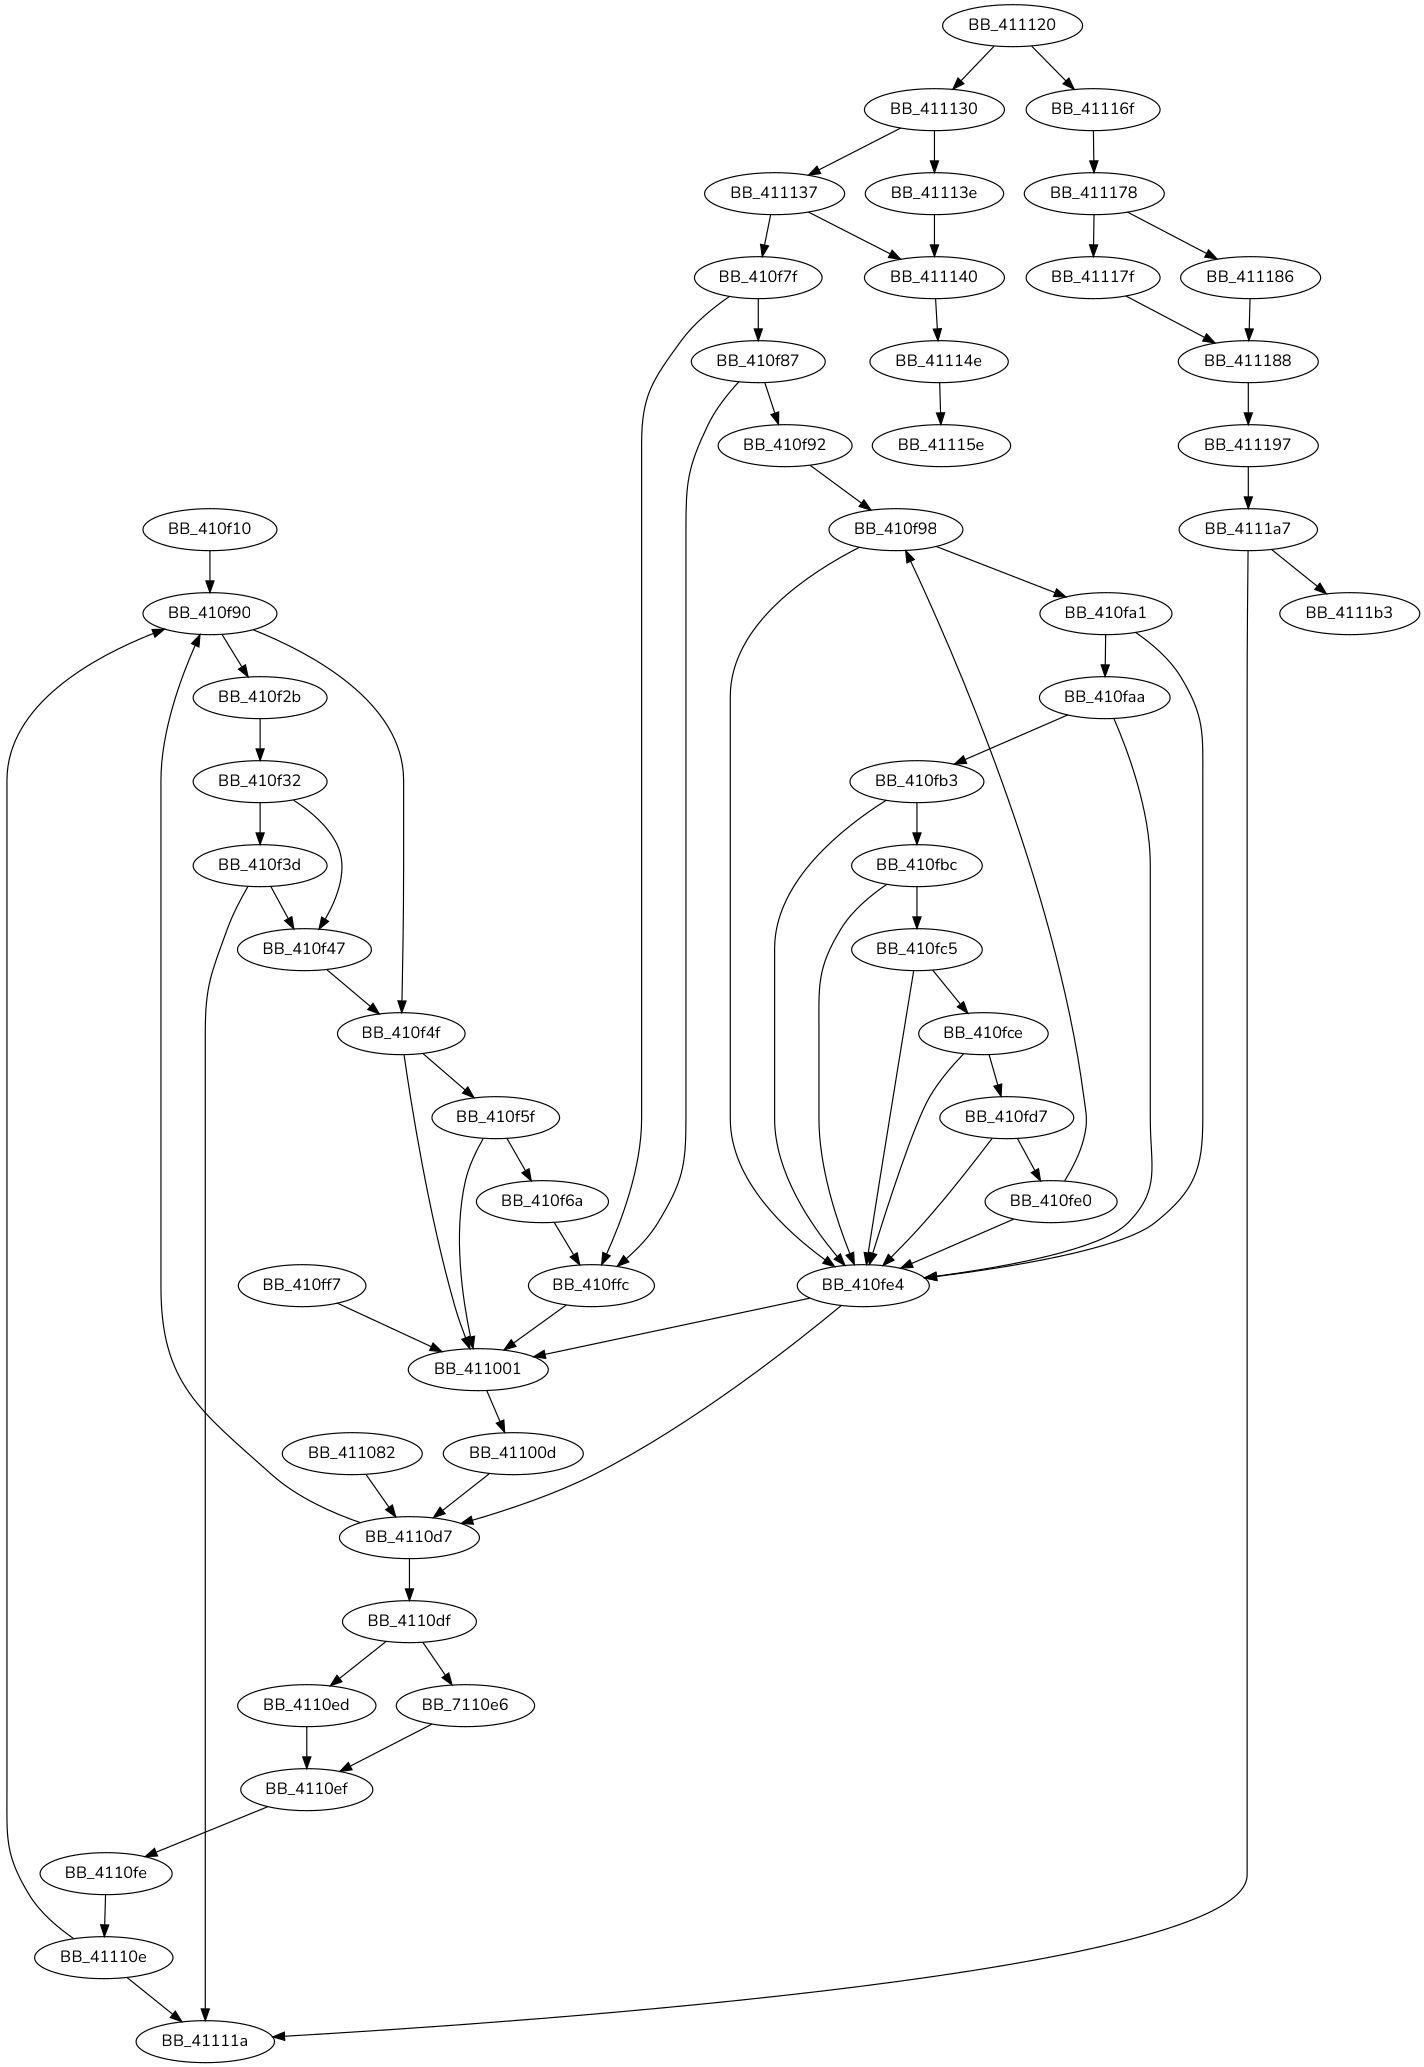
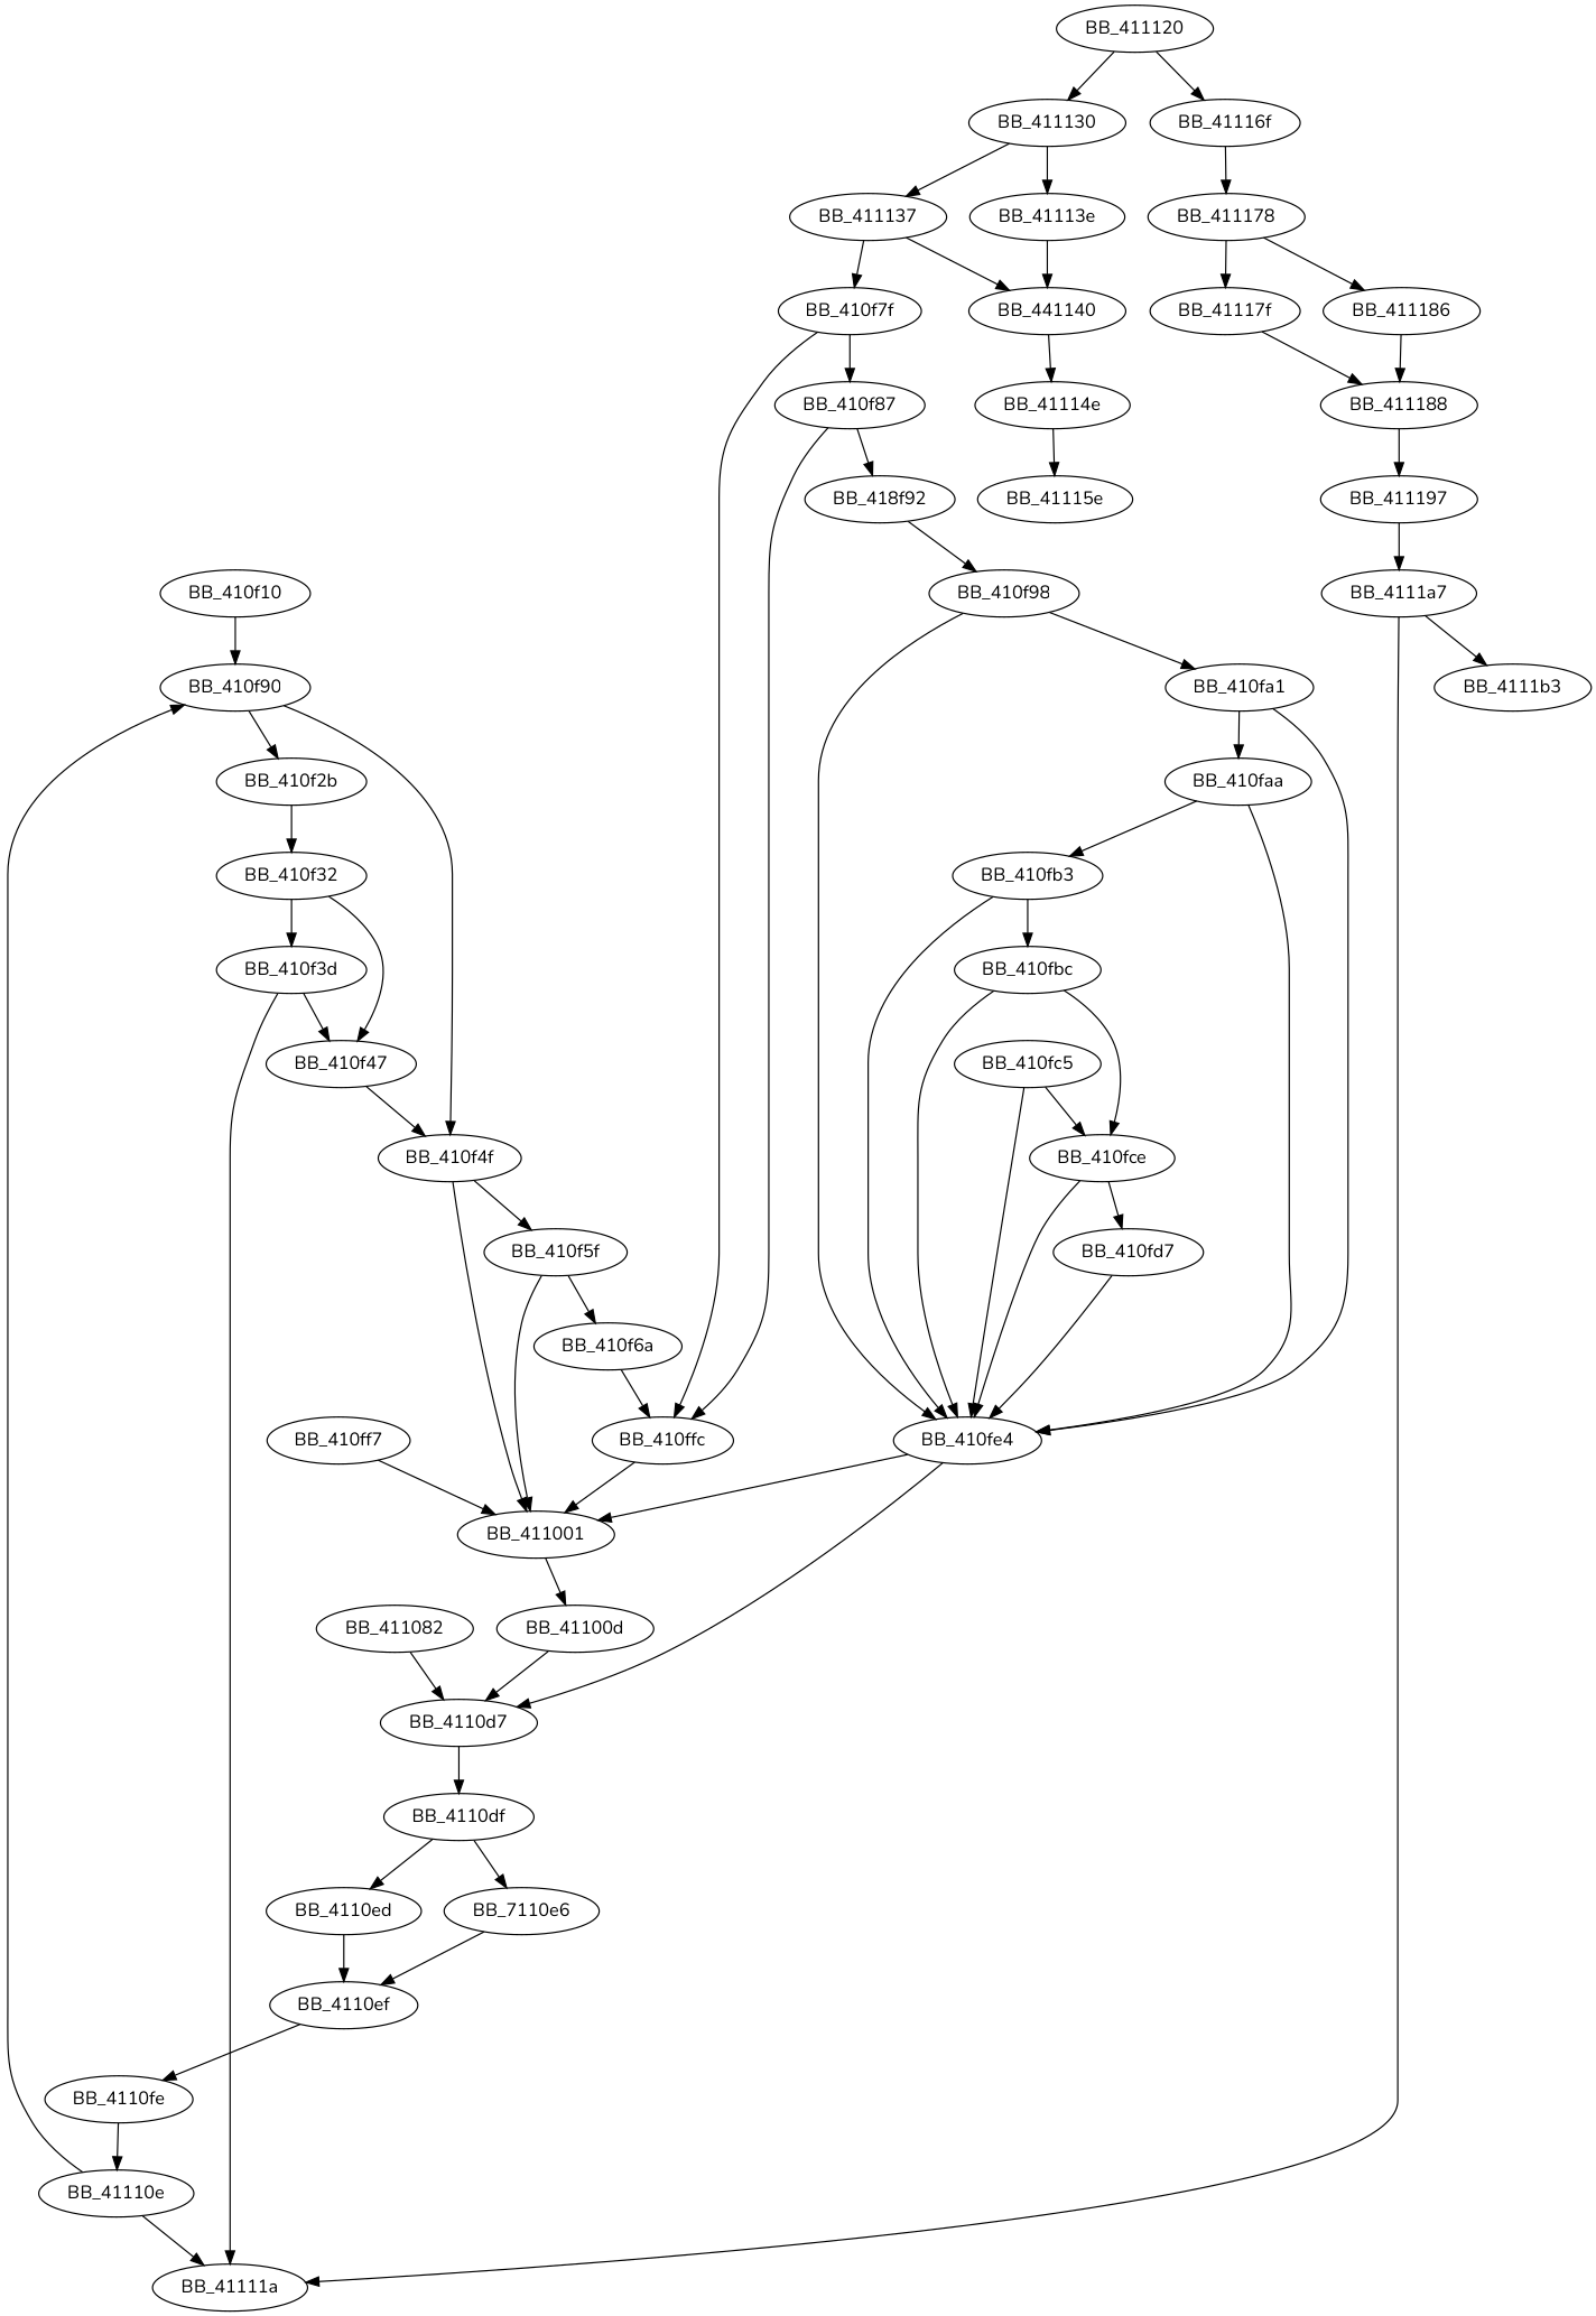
  digraph {
    fontname=Nunito
    node [fontname=Nunito]
    edge [fontname=Nunito]
    n1 [label=BB_410f90]
    BB_410f10
    BB_410f2b
    BB_410f4f
    BB_410f32
    BB_410f5f
    BB_411001
    BB_410f3d
    BB_410f47
    BB_410f6a
    BB_41100d
    BB_41111a
    BB_411120
    BB_411130
    BB_41116f
    BB_411137
    BB_41113e
    BB_411178
    BB_410ffc
    BB_4110d7
    BB_411082
    BB_410f7f
    BB_410f87
-   BB_410f92
+   BB_410f92 [label=BB_418f92]
    BB_410f98
    BB_410fa1
    BB_410fe4
    BB_410faa
    BB_410fb3
    BB_410ff7
    BB_410fbc
    BB_410fc5
    BB_410fce
    BB_410fd7
-   BB_410fe0
    BB_4110df
    n37 [label=BB_7110e6]
    BB_4110ed
    BB_4110ef
    BB_4110fe
    BB_41110e
-   BB_411140
+   BB_411140 [label=BB_441140]
    BB_41117f
    BB_411186
    BB_41114e
    BB_41115e
    BB_411188
    BB_411197
    BB_4111a7
    BB_4111b3
    n1 -> BB_410f2b
    n1 -> BB_410f4f
    BB_410f10 -> n1
    BB_410f2b -> BB_410f32
    BB_410f4f -> BB_410f5f
    BB_410f4f -> BB_411001
    BB_410f32 -> BB_410f3d
    BB_410f32 -> BB_410f47
    BB_410f5f -> BB_411001
    BB_410f5f -> BB_410f6a
    BB_411001 -> BB_41100d
    BB_410f3d -> BB_410f47
    BB_410f3d -> BB_41111a
    BB_410f47 -> BB_410f4f
    BB_410f6a -> BB_410ffc
    BB_41100d -> BB_4110d7
    BB_411120 -> BB_411130
    BB_411120 -> BB_41116f
    BB_411130 -> BB_411137
    BB_411130 -> BB_41113e
    BB_41116f -> BB_411178
    BB_411137 -> BB_410f7f
    BB_411137 -> BB_411140
    BB_41113e -> BB_411140
    BB_411178 -> BB_41117f
    BB_411178 -> BB_411186
    BB_410ffc -> BB_411001
-   BB_4110d7 -> n1
    BB_4110d7 -> BB_4110df
    BB_411082 -> BB_4110d7
    BB_410f7f -> BB_410ffc
    BB_410f7f -> BB_410f87
    BB_410f87 -> BB_410ffc
    BB_410f87 -> BB_410f92
    BB_410f92 -> BB_410f98
    BB_410f98 -> BB_410fa1
    BB_410f98 -> BB_410fe4
    BB_410fa1 -> BB_410fe4
    BB_410fa1 -> BB_410faa
    BB_410fe4 -> BB_411001
    BB_410fe4 -> BB_4110d7
    BB_410faa -> BB_410fe4
    BB_410faa -> BB_410fb3
    BB_410fb3 -> BB_410fe4
    BB_410fb3 -> BB_410fbc
    BB_410ff7 -> BB_411001
    BB_410fbc -> BB_410fe4
-   BB_410fbc -> BB_410fc5
+   BB_410fbc -> BB_410fce
    BB_410fc5 -> BB_410fe4
    BB_410fc5 -> BB_410fce
    BB_410fce -> BB_410fe4
    BB_410fce -> BB_410fd7
    BB_410fd7 -> BB_410fe4
-   BB_410fd7 -> BB_410fe0
-   BB_410fe0 -> BB_410f98
-   BB_410fe0 -> BB_410fe4
    BB_4110df -> n37
    BB_4110df -> BB_4110ed
    n37 -> BB_4110ef
    BB_4110ed -> BB_4110ef
    BB_4110ef -> BB_4110fe
    BB_4110fe -> BB_41110e
    BB_41110e -> n1
    BB_41110e -> BB_41111a
    BB_411140 -> BB_41114e
    BB_41117f -> BB_411188
    BB_411186 -> BB_411188
    BB_41114e -> BB_41115e
    BB_411188 -> BB_411197
    BB_411197 -> BB_4111a7
    BB_4111a7 -> BB_41111a
    BB_4111a7 -> BB_4111b3
  }
